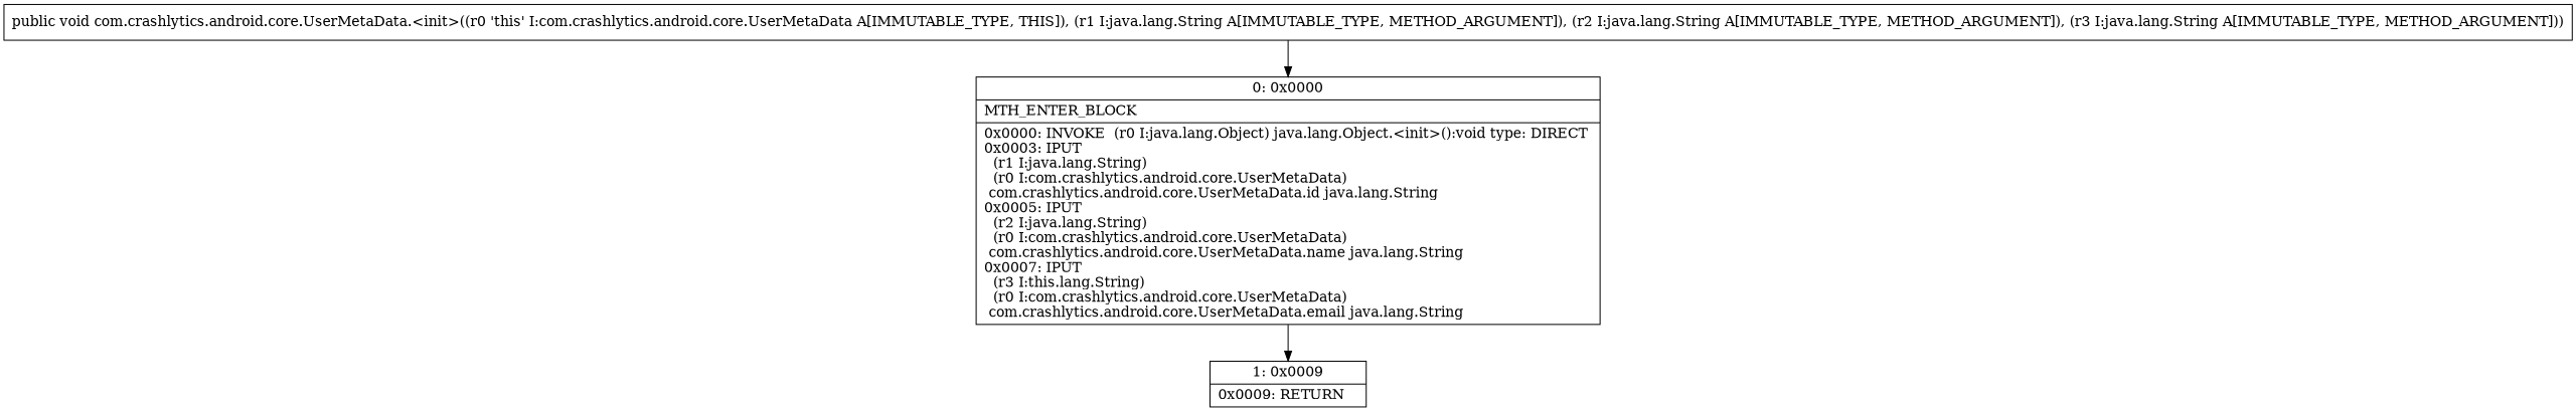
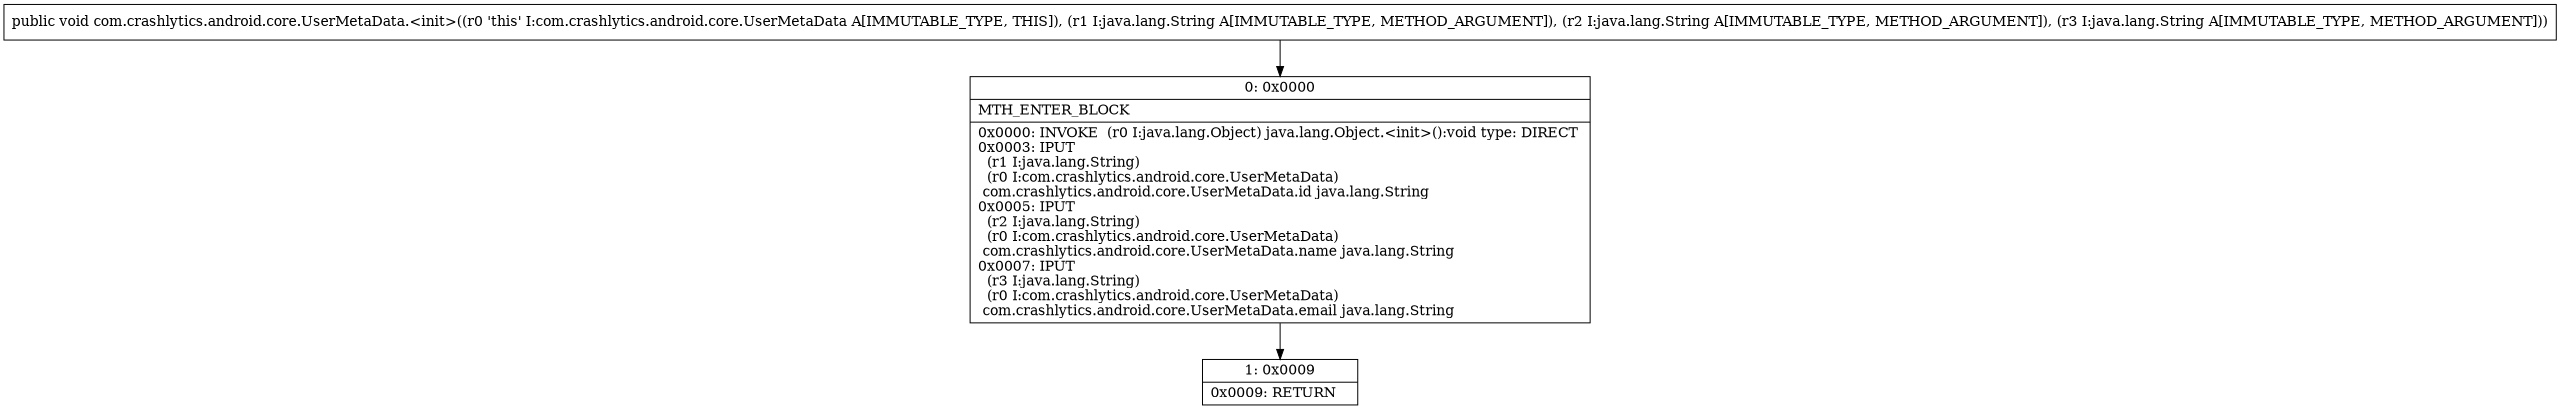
  digraph {
    node [shape=record]
-   n1 [label="{0\:\ 0x0000|MTH_ENTER_BLOCK\l|0x0000: INVOKE  (r0 I:java.lang.Object) java.lang.Object.\<init\>():void type: DIRECT \l0x0003: IPUT  \l  (r1 I:java.lang.String)\l  (r0 I:com.crashlytics.android.core.UserMetaData)\l com.crashlytics.android.core.UserMetaData.id java.lang.String \l0x0005: IPUT  \l  (r2 I:java.lang.String)\l  (r0 I:com.crashlytics.android.core.UserMetaData)\l com.crashlytics.android.core.UserMetaData.name java.lang.String \l0x0007: IPUT  \l  (r3 I:this.lang.String)\l  (r0 I:com.crashlytics.android.core.UserMetaData)\l com.crashlytics.android.core.UserMetaData.email java.lang.String \l}"]
+   n1 [label="{0\:\ 0x0000|MTH_ENTER_BLOCK\l|0x0000: INVOKE  (r0 I:java.lang.Object) java.lang.Object.\<init\>():void type: DIRECT \l0x0003: IPUT  \l  (r1 I:java.lang.String)\l  (r0 I:com.crashlytics.android.core.UserMetaData)\l com.crashlytics.android.core.UserMetaData.id java.lang.String \l0x0005: IPUT  \l  (r2 I:java.lang.String)\l  (r0 I:com.crashlytics.android.core.UserMetaData)\l com.crashlytics.android.core.UserMetaData.name java.lang.String \l0x0007: IPUT  \l  (r3 I:java.lang.String)\l  (r0 I:com.crashlytics.android.core.UserMetaData)\l com.crashlytics.android.core.UserMetaData.email java.lang.String \l}"]
    n2 [label="{1\:\ 0x0009|0x0009: RETURN   \l}"]
    n3 [label="{public void com.crashlytics.android.core.UserMetaData.\<init\>((r0 'this' I:com.crashlytics.android.core.UserMetaData A[IMMUTABLE_TYPE, THIS]), (r1 I:java.lang.String A[IMMUTABLE_TYPE, METHOD_ARGUMENT]), (r2 I:java.lang.String A[IMMUTABLE_TYPE, METHOD_ARGUMENT]), (r3 I:java.lang.String A[IMMUTABLE_TYPE, METHOD_ARGUMENT])) }"]
    n1 -> n2
    n3 -> n1
  }
